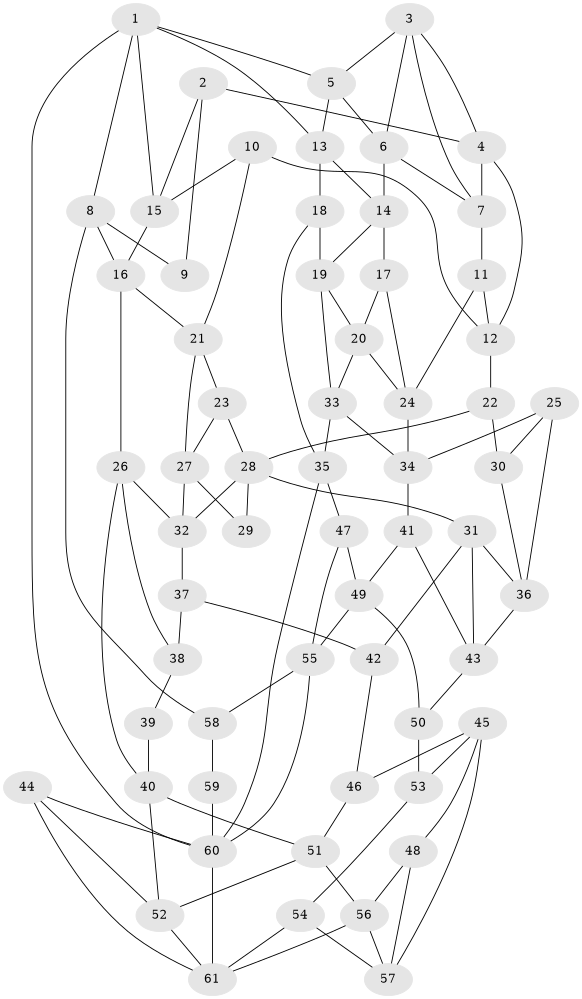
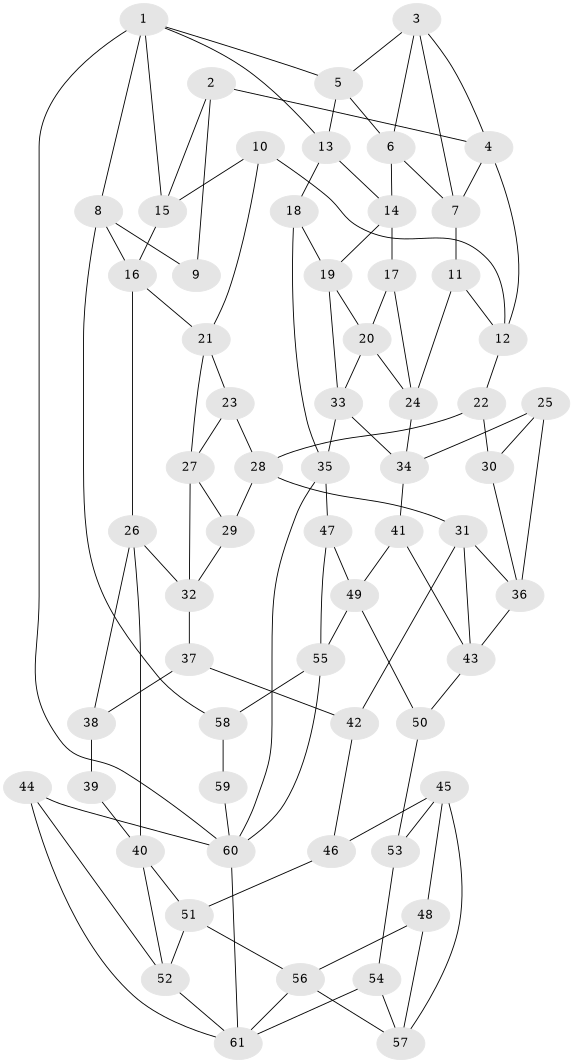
  graph {
    node [color=gray90 style=filled]
    edge [weight=1.0]
    1
    5
    8
    13
    60
    15
    6
    9
    16
    58
    14
    18
    61
    2
    4
    7
    12
    3
    11
    22
    17
    19
    24
    21
    26
    44
    52
    10
    23
    27
    34
    28
    30
    35
    20
    33
    32
    38
    40
    47
    29
    31
    36
    41
    25
    43
    37
    39
    51
    42
    46
    50
    49
    55
    56
    53
    45
    48
    57
    54
    59
    1 -- 5
    1 -- 8
    1 -- 13
    1 -- 60
    1 -- 15
    5 -- 13
    5 -- 6
    8 -- 9 [weight=2.0]
    8 -- 16
    8 -- 58
    13 -- 14
    13 -- 18
    60 -- 61
    15 -- 16
    6 -- 14
    6 -- 7
    16 -- 21
    16 -- 26
    58 -- 59 [weight=2.0]
    14 -- 17
    14 -- 19
    18 -- 19
    18 -- 35
    2 -- 15
    2 -- 9
    2 -- 4
    4 -- 7
    4 -- 12
    7 -- 11
    12 -- 22
    3 -- 5
    3 -- 6
    3 -- 4
    3 -- 7
    11 -- 12
    11 -- 24
    22 -- 28
    22 -- 30 [weight=2.0]
    17 -- 24
    17 -- 20
    19 -- 20
    19 -- 33
    24 -- 34
    21 -- 23
    21 -- 27
    26 -- 32
    26 -- 38
    26 -- 40
    44 -- 60
    44 -- 61
    44 -- 52
    52 -- 61
    10 -- 15
    10 -- 12
    10 -- 21
    23 -- 27
    23 -- 28
    27 -- 32
    27 -- 29
    34 -- 41
    28 -- 29
    28 -- 31
    30 -- 36
    35 -- 60
    35 -- 47
    20 -- 24
    20 -- 33
    33 -- 34
    33 -- 35
    32 -- 37
    38 -- 39 [weight=2.0]
    40 -- 52
    40 -- 51
    47 -- 49
    47 -- 55 [weight=2.0]
-   28 -- 32
+   29 -- 32
    31 -- 36
    31 -- 43
    31 -- 42
    36 -- 43
    41 -- 43
    41 -- 49
    25 -- 34
    25 -- 30
    25 -- 36
    43 -- 50
    37 -- 38
    37 -- 42
    39 -- 40
    51 -- 52
    51 -- 56
    42 -- 46 [weight=2.0]
    46 -- 51
    50 -- 53 [weight=2.0]
    49 -- 50
    49 -- 55
    55 -- 60
    55 -- 58 [weight=2.0]
    56 -- 61
    56 -- 57
    53 -- 54
    45 -- 46
    45 -- 53
    45 -- 48
    45 -- 57
    48 -- 56
    48 -- 57
    54 -- 61
    54 -- 57
    59 -- 60
  }
